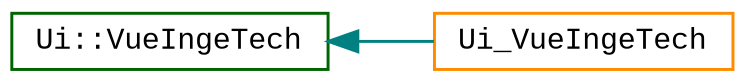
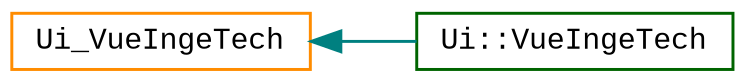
  digraph {
    rankdir=LR
    fontname="Liberation Mono"
    node [fillcolor=white fontname="Liberation Mono" fontsize=10 shape=record style=filled]
    n1 [color=darkorange height=0.2 label=Ui_VueIngeTech width=0.4]
    n2 [color=darkgreen height=0.2 label="Ui::VueIngeTech" width=0.4]
-   n2 -> n1 [color=teal dir=back fontname="Liberation Mono" fontsize=10 labelfontname=Helvetica labelfontsize=10 style=solid]
+   n1 -> n2 [color=teal dir=back fontname="Liberation Mono" fontsize=10 labelfontname=Helvetica labelfontsize=10 style=solid]
  }
